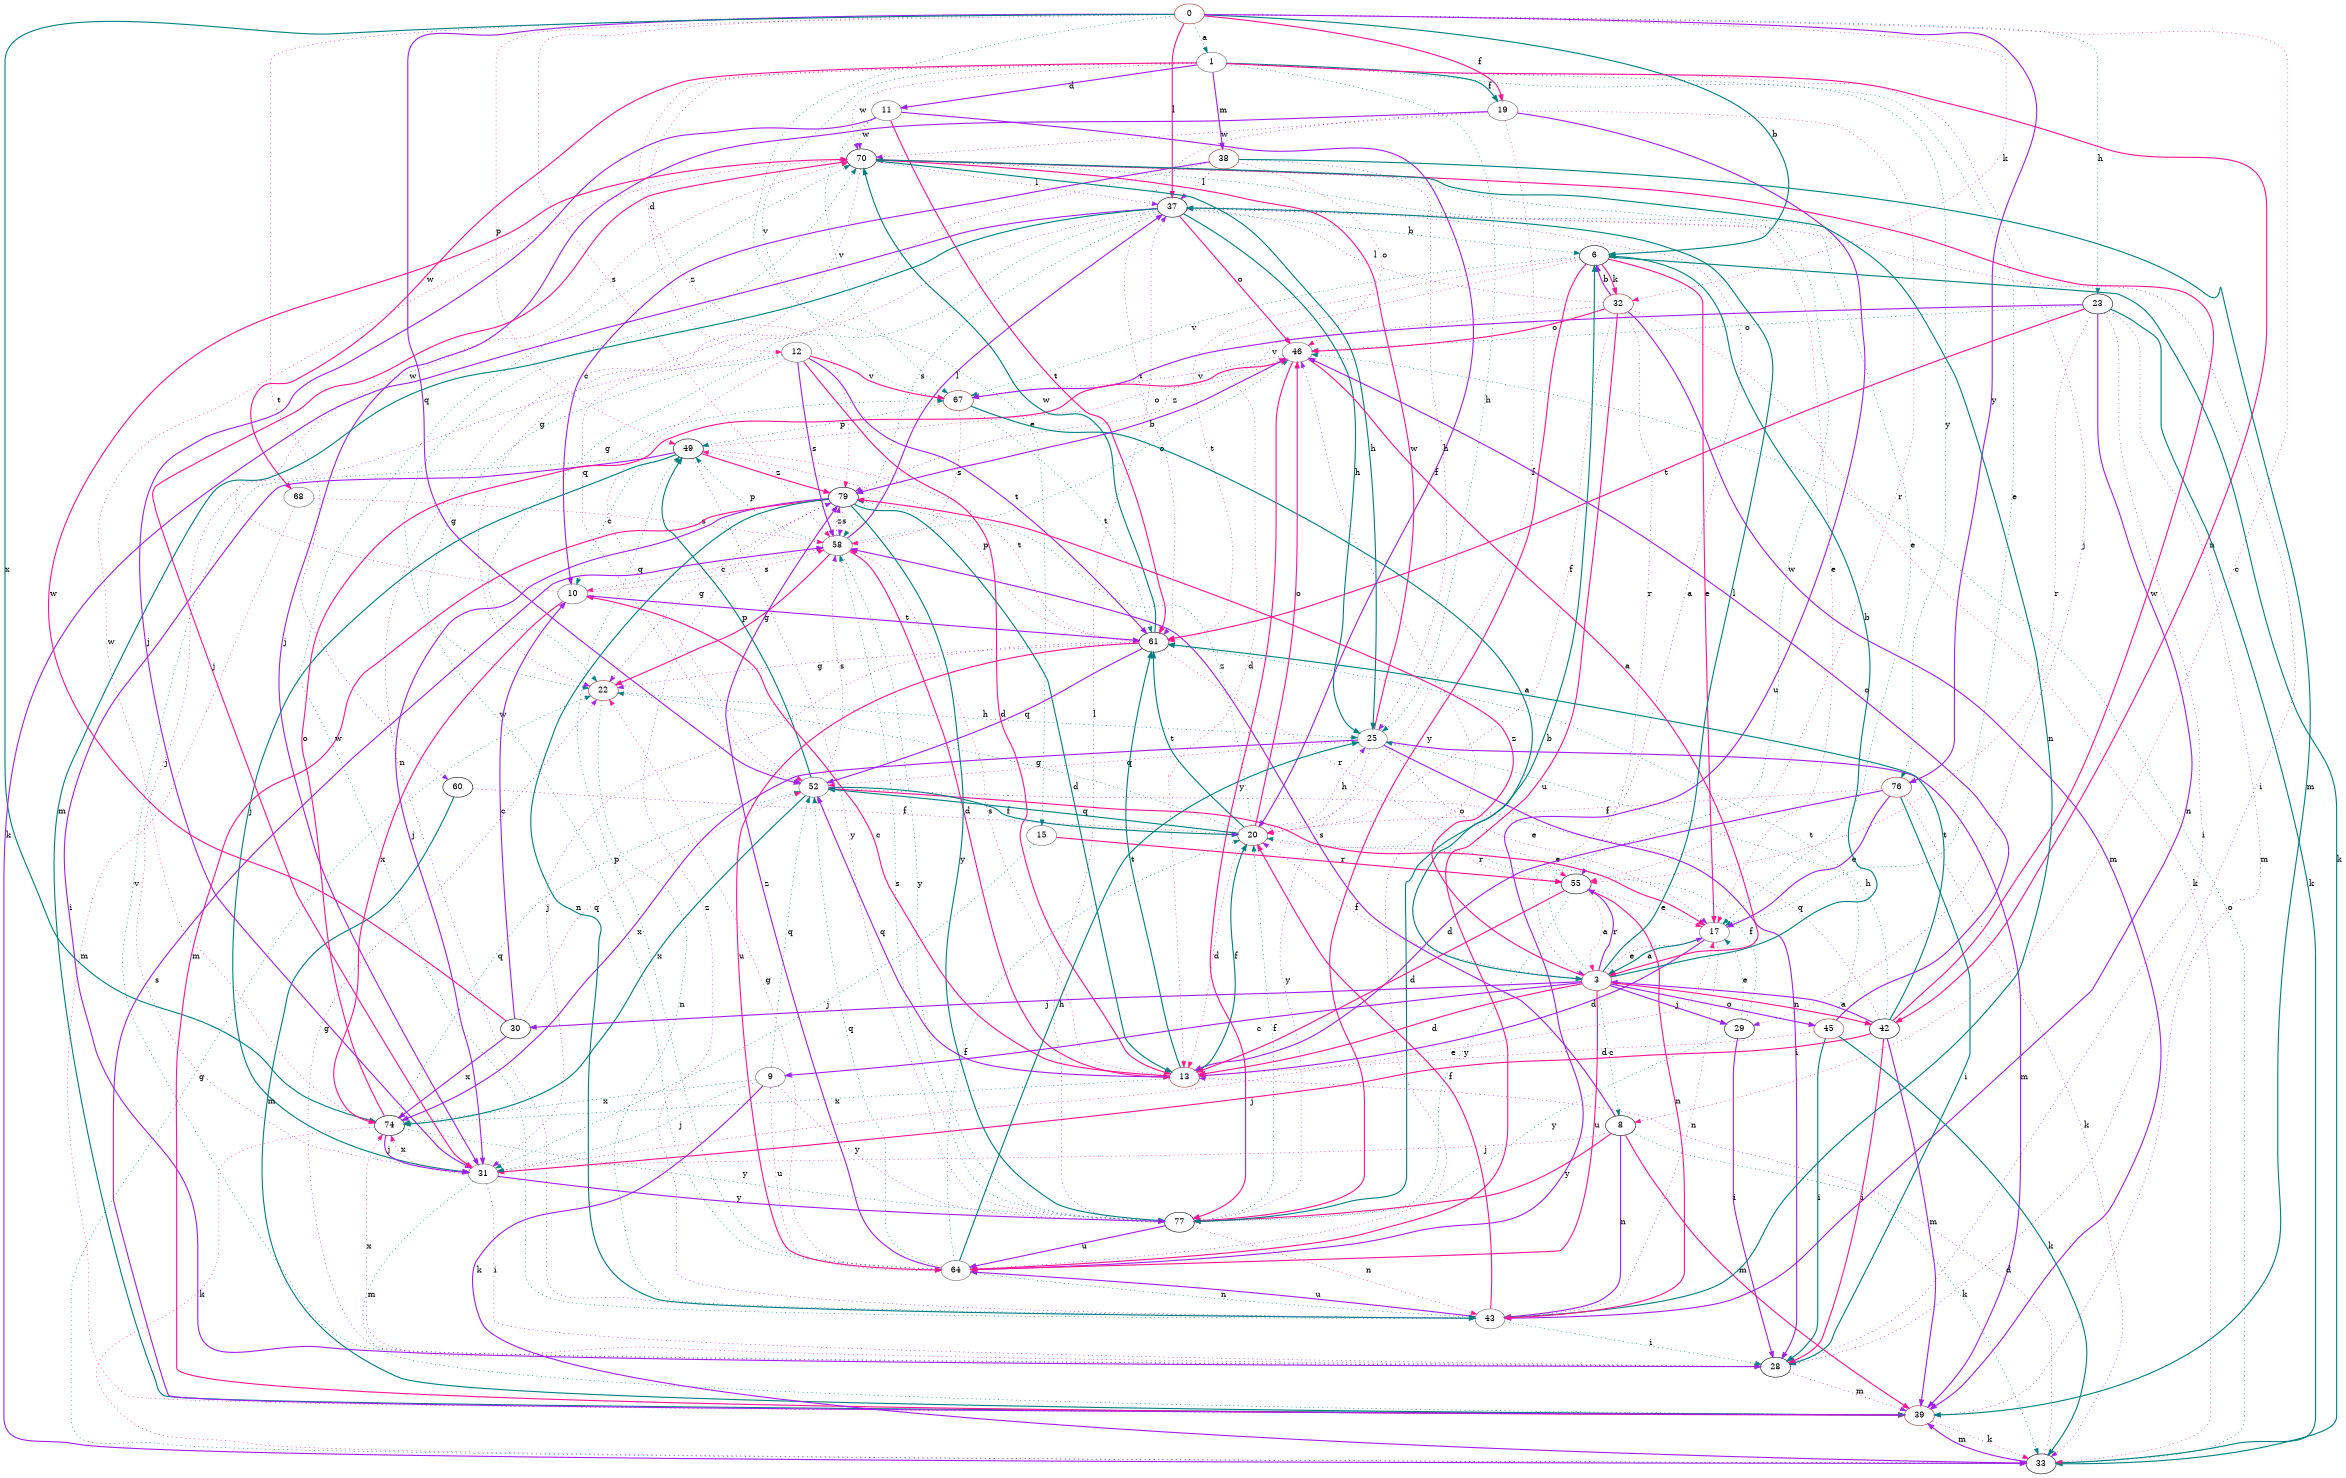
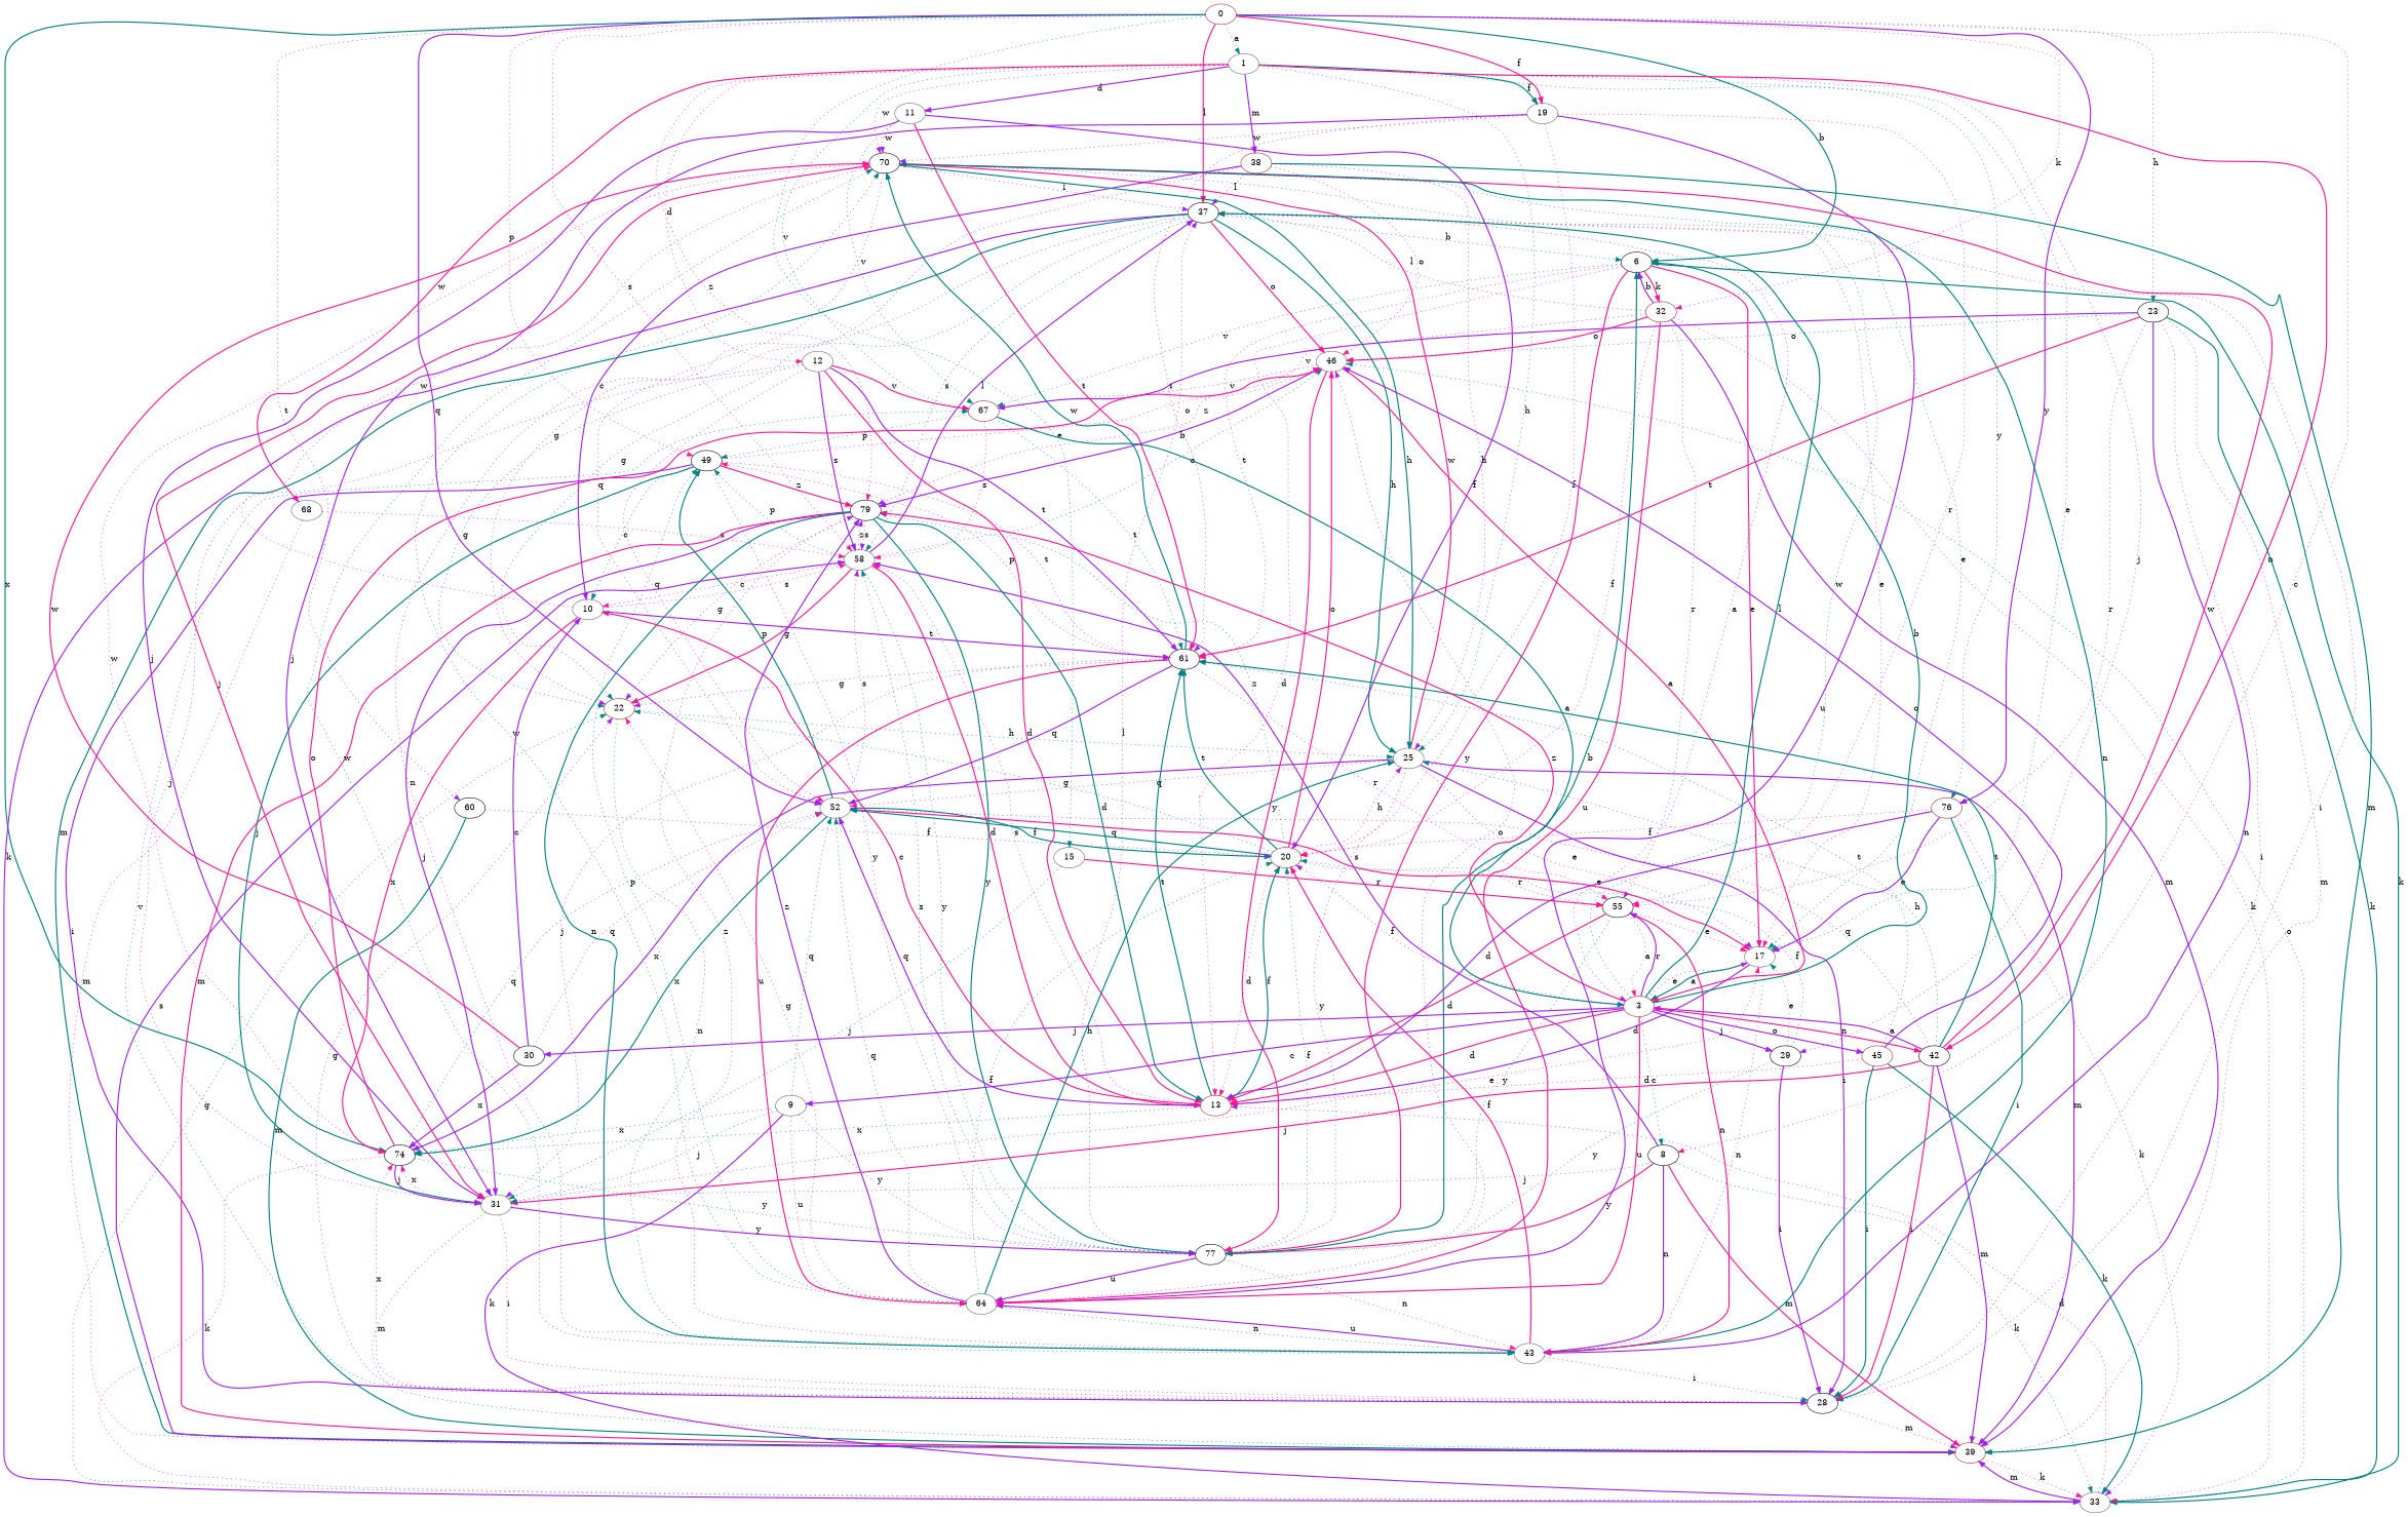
  strict digraph {
    node [color=gray40]
    edge [color=purple style=dotted]
    0 [color=brown]
    1
    6 [color=black]
    8 [color=black]
    15
    19
    23 [color=black]
    32 [color=brown]
    37 [color=black]
    49 [color=black]
    52
    58
    60 [color=black]
    74 [color=black]
    76 [color=brown]
    11
    12
    17
    25
    29 [color=black]
    38 [color=brown]
    42 [color=black]
    67 [color=brown]
    68
    70 [color=black]
    79 [color=black]
    13 [color=brown]
-   33 [color=black]
+   33
    61 [color=black]
    77 [color=black]
    31
    39 [color=brown]
    43
    55 [color=black]
    20 [color=brown]
    64
    46
    28 [color=black]
    3 [color=brown]
    22 [color=brown]
    10
    9
    30 [color=black]
    45 [color=brown]
    0 -> 1 [color=teal label=a]
    0 -> 6 [color=teal label=b style=bold]
    0 -> 8 [color=deeppink label=c]
    0 -> 15 [color=teal label=e]
    0 -> 19 [color=deeppink label=f style=bold]
    0 -> 23 [color=teal label=h]
    0 -> 32 [color=deeppink label=k]
    0 -> 37 [color=deeppink label=l style=bold]
    0 -> 49 [color=deeppink label=p]
    0 -> 52 [label=q style=bold]
    0 -> 58 [color=deeppink label=s]
    0 -> 60 [label=t]
    0 -> 74 [color=teal label=x style=bold]
    0 -> 76 [label=y style=bold]
    1 -> 19 [color=teal label=f style=bold]
    1 -> 76 [color=teal label=y]
    1 -> 11 [label=d style=bold]
    1 -> 12 [color=deeppink label=d]
    1 -> 17 [color=teal label=e]
    1 -> 25 [color=teal label=h]
    1 -> 29 [label=j]
    1 -> 38 [label=m style=bold]
    1 -> 42 [color=deeppink label=n style=bold]
    1 -> 67 [color=teal label=v]
    1 -> 68 [color=deeppink label=w style=bold]
    1 -> 70 [label=w]
    1 -> 79 [color=deeppink label=z]
    6 -> 32 [color=deeppink label=k style=bold]
    6 -> 17 [color=deeppink label=e style=bold]
    6 -> 67 [color=teal label=v]
    6 -> 13 [color=deeppink label=d]
    6 -> 33 [color=teal label=k style=bold]
    6 -> 61 [color=deeppink label=t]
    6 -> 77 [color=deeppink label=y style=bold]
    8 -> 58 [label=s style=bold]
    8 -> 33 [color=teal label=k]
    8 -> 77 [color=deeppink label=y style=bold]
    8 -> 31 [color=deeppink label=j]
    8 -> 39 [color=deeppink label=m style=bold]
    8 -> 43 [label=n style=bold]
    15 -> 31 [color=teal label=j]
    15 -> 55 [color=deeppink label=r style=bold]
    19 -> 70 [label=w]
    19 -> 61 [label=t]
    19 -> 31 [label=j style=bold]
    19 -> 55 [color=deeppink label=r]
    19 -> 20 [color=deeppink label=f]
    19 -> 64 [label=u style=bold]
    23 -> 67 [label=v style=bold]
    23 -> 33 [color=teal label=k style=bold]
    23 -> 61 [color=deeppink label=t style=bold]
    23 -> 39 [label=m]
    23 -> 43 [label=n style=bold]
    23 -> 55 [color=deeppink label=r]
    23 -> 46 [color=teal label=o]
    23 -> 28 [label=i]
    32 -> 6 [label=b style=bold]
    32 -> 37 [label=l]
    32 -> 79 [label=z]
    32 -> 33 [color=deeppink label=k]
    32 -> 39 [label=m style=bold]
    32 -> 55 [label=r]
    32 -> 20 [color=deeppink label=f]
    32 -> 64 [color=deeppink label=u style=bold]
    32 -> 46 [color=deeppink label=o style=bold]
    37 -> 6 [color=teal label=b]
    37 -> 58 [color=teal label=s]
    37 -> 17 [color=deeppink label=e]
    37 -> 25 [color=teal label=h style=bold]
    37 -> 33 [label=k style=bold]
    37 -> 39 [color=teal label=m style=bold]
    37 -> 43 [label=n]
    37 -> 46 [color=deeppink label=o style=bold]
    37 -> 28 [label=i]
    37 -> 3 [label=a]
    37 -> 22 [color=teal label=g]
    49 -> 79 [color=deeppink label=z style=bold]
    49 -> 61 [color=deeppink label=t]
    49 -> 77 [label=y]
    49 -> 31 [color=teal label=j style=bold]
    49 -> 46 [color=deeppink label=o]
    49 -> 28 [label=i style=bold]
    49 -> 10 [color=teal label=c]
    52 -> 49 [color=teal label=p style=bold]
    52 -> 58 [label=s]
    52 -> 74 [color=teal label=x style=bold]
    52 -> 17 [color=deeppink label=e style=bold]
    52 -> 20 [color=teal label=f style=bold]
    58 -> 37 [label=l style=bold]
    58 -> 49 [color=teal label=p]
    58 -> 79 [label=z]
    58 -> 13 [color=deeppink label=d style=bold]
    58 -> 77 [color=teal label=y]
    58 -> 46 [color=teal label=o]
    58 -> 22 [color=deeppink label=g style=bold]
    58 -> 10 [color=deeppink label=c]
    60 -> 39 [color=teal label=m style=bold]
    60 -> 20 [label=f]
    74 -> 52 [color=teal label=q]
    74 -> 70 [color=deeppink label=w]
    74 -> 33 [color=deeppink label=k]
    74 -> 77 [color=teal label=y]
    74 -> 31 [label=j style=bold]
    74 -> 46 [color=deeppink label=o style=bold]
    76 -> 17 [label=e style=bold]
    76 -> 13 [label=d style=bold]
    76 -> 33 [label=k]
    76 -> 20 [color=deeppink label=f]
    76 -> 28 [color=teal label=i style=bold]
    11 -> 67 [color=teal label=v]
    11 -> 70 [label=w]
    11 -> 61 [color=deeppink label=t style=bold]
    11 -> 31 [label=j style=bold]
    11 -> 20 [label=f style=bold]
    12 -> 52 [color=deeppink label=q]
    12 -> 58 [label=s style=bold]
    12 -> 67 [color=deeppink label=v style=bold]
    12 -> 13 [color=deeppink label=d style=bold]
    12 -> 61 [label=t style=bold]
    12 -> 31 [label=j]
    12 -> 22 [color=teal label=g]
    17 -> 13 [label=d style=bold]
    17 -> 43 [label=n]
    17 -> 3 [color=teal label=a style=bold]
    25 -> 52 [color=deeppink label=q]
    25 -> 74 [label=x style=bold]
    25 -> 17 [label=e]
    25 -> 70 [color=deeppink label=w style=bold]
    25 -> 77 [label=y]
    25 -> 39 [label=m style=bold]
    25 -> 28 [label=i style=bold]
    29 -> 17 [color=teal label=e]
    29 -> 77 [color=teal label=y]
    29 -> 20 [color=teal label=f]
    29 -> 28 [label=i style=bold]
    38 -> 37 [label=l]
    38 -> 25 [label=h]
    38 -> 39 [color=teal label=m style=bold]
    38 -> 46 [color=deeppink label=o]
    38 -> 22 [label=g]
    38 -> 10 [label=c style=bold]
    42 -> 52 [label=q]
    42 -> 25 [color=teal label=h]
    42 -> 70 [color=deeppink label=w style=bold]
    42 -> 61 [color=teal label=t style=bold]
    42 -> 31 [color=deeppink label=j style=bold]
    42 -> 39 [label=m style=bold]
    42 -> 28 [color=deeppink label=i style=bold]
    42 -> 3 [label=a style=bold]
    67 -> 49 [color=teal label=p]
    67 -> 58 [color=deeppink label=s]
    67 -> 61 [color=teal label=t]
    67 -> 3 [color=teal label=a style=bold]
    68 -> 58 [color=deeppink label=s]
    68 -> 39 [color=deeppink label=m]
    70 -> 37 [label=l]
    70 -> 52 [label=q]
    70 -> 17 [color=teal label=e]
    70 -> 25 [color=teal label=h style=bold]
    70 -> 31 [color=deeppink label=j style=bold]
    70 -> 43 [color=teal label=n style=bold]
    79 -> 58 [label=s]
    79 -> 13 [color=teal label=d style=bold]
    79 -> 77 [color=teal label=y style=bold]
    79 -> 31 [label=j style=bold]
    79 -> 39 [color=deeppink label=m style=bold]
    79 -> 43 [color=teal label=n style=bold]
    79 -> 22 [label=g]
    13 -> 52 [label=q style=bold]
    13 -> 58 [color=deeppink label=s]
    13 -> 74 [color=teal label=x]
    13 -> 61 [color=teal label=t style=bold]
    13 -> 20 [color=teal label=f style=bold]
    13 -> 10 [color=deeppink label=c style=bold]
    33 -> 13 [label=d]
    33 -> 39 [label=m style=bold]
    33 -> 46 [color=teal label=o]
    33 -> 22 [color=teal label=g]
    61 -> 49 [color=deeppink label=p]
    61 -> 52 [label=q style=bold]
    61 -> 70 [color=teal label=w style=bold]
    61 -> 31 [label=j]
    61 -> 55 [color=deeppink label=r]
    61 -> 64 [color=deeppink label=u style=bold]
    61 -> 22 [label=g]
    77 -> 6 [color=teal label=b style=bold]
    77 -> 37 [label=l]
    77 -> 58 [color=teal label=s]
    77 -> 43 [color=deeppink label=n]
    77 -> 20 [color=teal label=f]
    77 -> 64 [label=u style=bold]
    31 -> 74 [color=deeppink label=x]
    31 -> 17 [color=deeppink label=e]
    31 -> 77 [label=y style=bold]
    31 -> 39 [color=teal label=m]
    31 -> 28 [label=i]
    39 -> 58 [label=s style=bold]
    39 -> 33 [color=deeppink label=k]
    43 -> 70 [color=teal label=w]
    43 -> 79 [label=z]
    43 -> 20 [color=deeppink label=f style=bold]
    43 -> 64 [label=u style=bold]
    43 -> 28 [color=teal label=i]
    55 -> 17 [color=deeppink label=e]
    55 -> 13 [color=deeppink label=d style=bold]
    55 -> 77 [color=teal label=y]
    55 -> 43 [color=deeppink label=n style=bold]
    55 -> 3 [color=deeppink label=a]
    20 -> 52 [color=teal label=q style=bold]
    20 -> 25 [label=h]
    20 -> 79 [color=teal label=z]
    20 -> 13 [color=deeppink label=d]
    20 -> 61 [color=teal label=t style=bold]
    20 -> 55 [color=deeppink label=r]
    20 -> 46 [color=deeppink label=o style=bold]
    20 -> 22 [color=teal label=g]
    64 -> 49 [color=teal label=p]
    64 -> 52 [color=teal label=q]
    64 -> 25 [color=teal label=h style=bold]
    64 -> 70 [color=teal label=w]
    64 -> 79 [label=z style=bold]
    64 -> 43 [color=teal label=n]
    64 -> 20 [color=teal label=f]
    64 -> 46 [label=o]
    64 -> 22 [color=deeppink label=g]
    46 -> 67 [label=v]
    46 -> 79 [label=b style=bold]
    46 -> 77 [color=deeppink label=y style=bold]
    46 -> 3 [color=deeppink label=a style=bold]
    28 -> 74 [color=deeppink label=x]
    28 -> 67 [color=teal label=v]
    28 -> 39 [label=m]
    28 -> 22 [label=g]
    3 -> 6 [color=teal label=b style=bold]
    3 -> 8 [color=teal label=c]
    3 -> 37 [color=teal label=l style=bold]
    3 -> 17 [label=e]
    3 -> 29 [label=j style=bold]
    3 -> 42 [color=deeppink label=n style=bold]
    3 -> 70 [color=teal label=w]
    3 -> 79 [color=deeppink label=z style=bold]
    3 -> 13 [color=deeppink label=d style=bold]
    3 -> 55 [label=r style=bold]
    3 -> 20 [label=f]
    3 -> 64 [color=deeppink label=u style=bold]
    3 -> 9 [label=c style=bold]
    3 -> 30 [label=j style=bold]
    3 -> 45 [label=o style=bold]
    22 -> 25 [color=teal label=h]
    22 -> 43 [color=teal label=n]
    10 -> 58 [color=deeppink label=s]
    10 -> 74 [color=deeppink label=x style=bold]
    10 -> 70 [color=deeppink label=w]
    10 -> 61 [label=t style=bold]
    9 -> 52 [color=teal label=q]
    9 -> 74 [color=teal label=x]
    9 -> 33 [label=k style=bold]
    9 -> 77 [label=y]
    9 -> 31 [color=teal label=j]
    9 -> 64 [color=deeppink label=u]
    30 -> 52 [color=deeppink label=q]
    30 -> 74 [label=x style=bold]
    30 -> 70 [color=deeppink label=w style=bold]
    30 -> 10 [label=c style=bold]
    45 -> 13 [color=deeppink label=d]
    45 -> 33 [color=teal label=k style=bold]
    45 -> 61 [color=teal label=t]
    45 -> 46 [label=o style=bold]
    45 -> 28 [color=teal label=i style=bold]
  }
